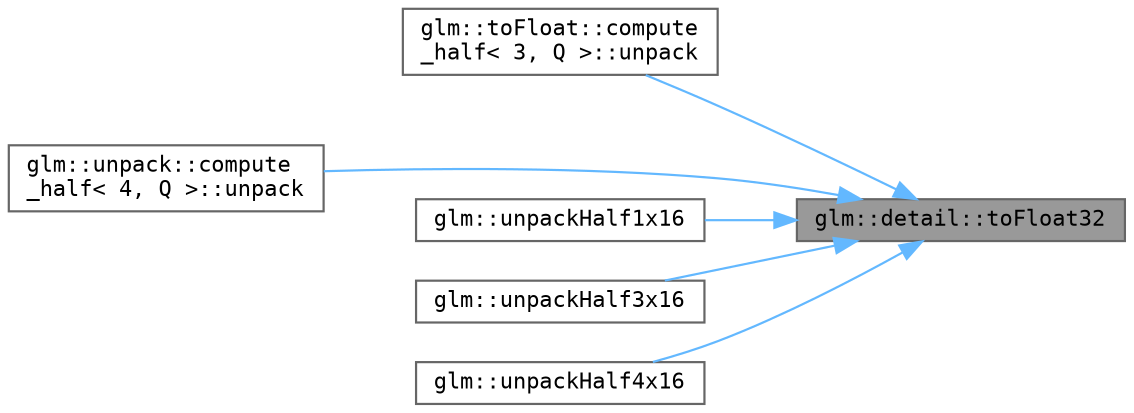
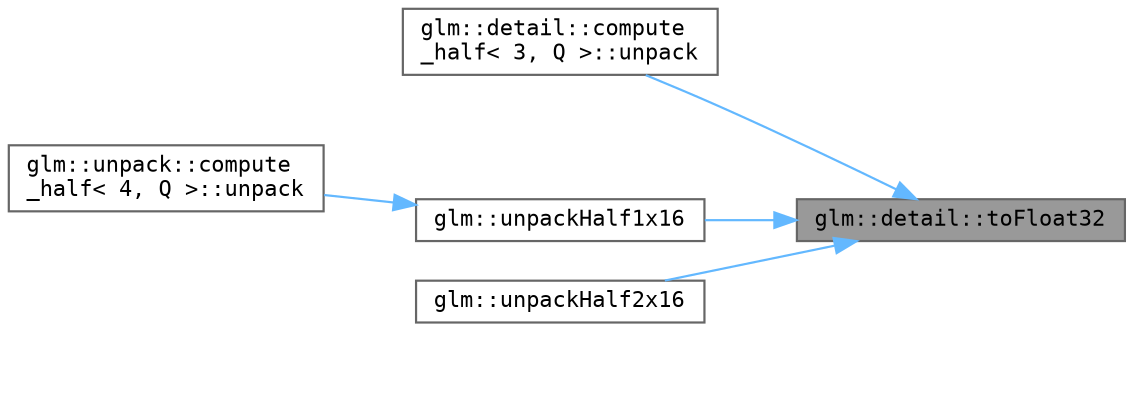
  digraph {
    rankdir=RL
    node [color=grey40 fillcolor=white fontname=Terminal fontsize=10 shape=box style=filled]
    edge [color=steelblue1 dir=back fontname=Terminal fontsize=10 labelfontname=Helvetica labelfontsize=10 style=solid]
    n1 [color=gray40 fillcolor=grey60 fontcolor=black height=0.2 label="glm::detail::toFloat32" width=0.4]
-   n2 [height=0.2 label="glm::toFloat::compute\l_half\< 3, Q \>::unpack" width=0.4]
+   n2 [height=0.2 label="glm::detail::compute\l_half\< 3, Q \>::unpack" width=0.4]
    n3 [height=0.2 label="glm::unpack::compute\l_half\< 4, Q \>::unpack" width=0.4]
    n4 [height=0.2 label="glm::unpackHalf1x16" width=0.4]
-   n5 [height=0.2 label="glm::unpackHalf3x16" width=0.4]
-   n6 [height=0.2 label="glm::unpackHalf4x16" width=0.4]
+   n5 [height=0.2 label="glm::unpackHalf2x16" width=0.4]
    n1 -> n2
-   n1 -> n3
+   n4 -> n3
    n1 -> n4
    n1 -> n5
-   n1 -> n6
  }
